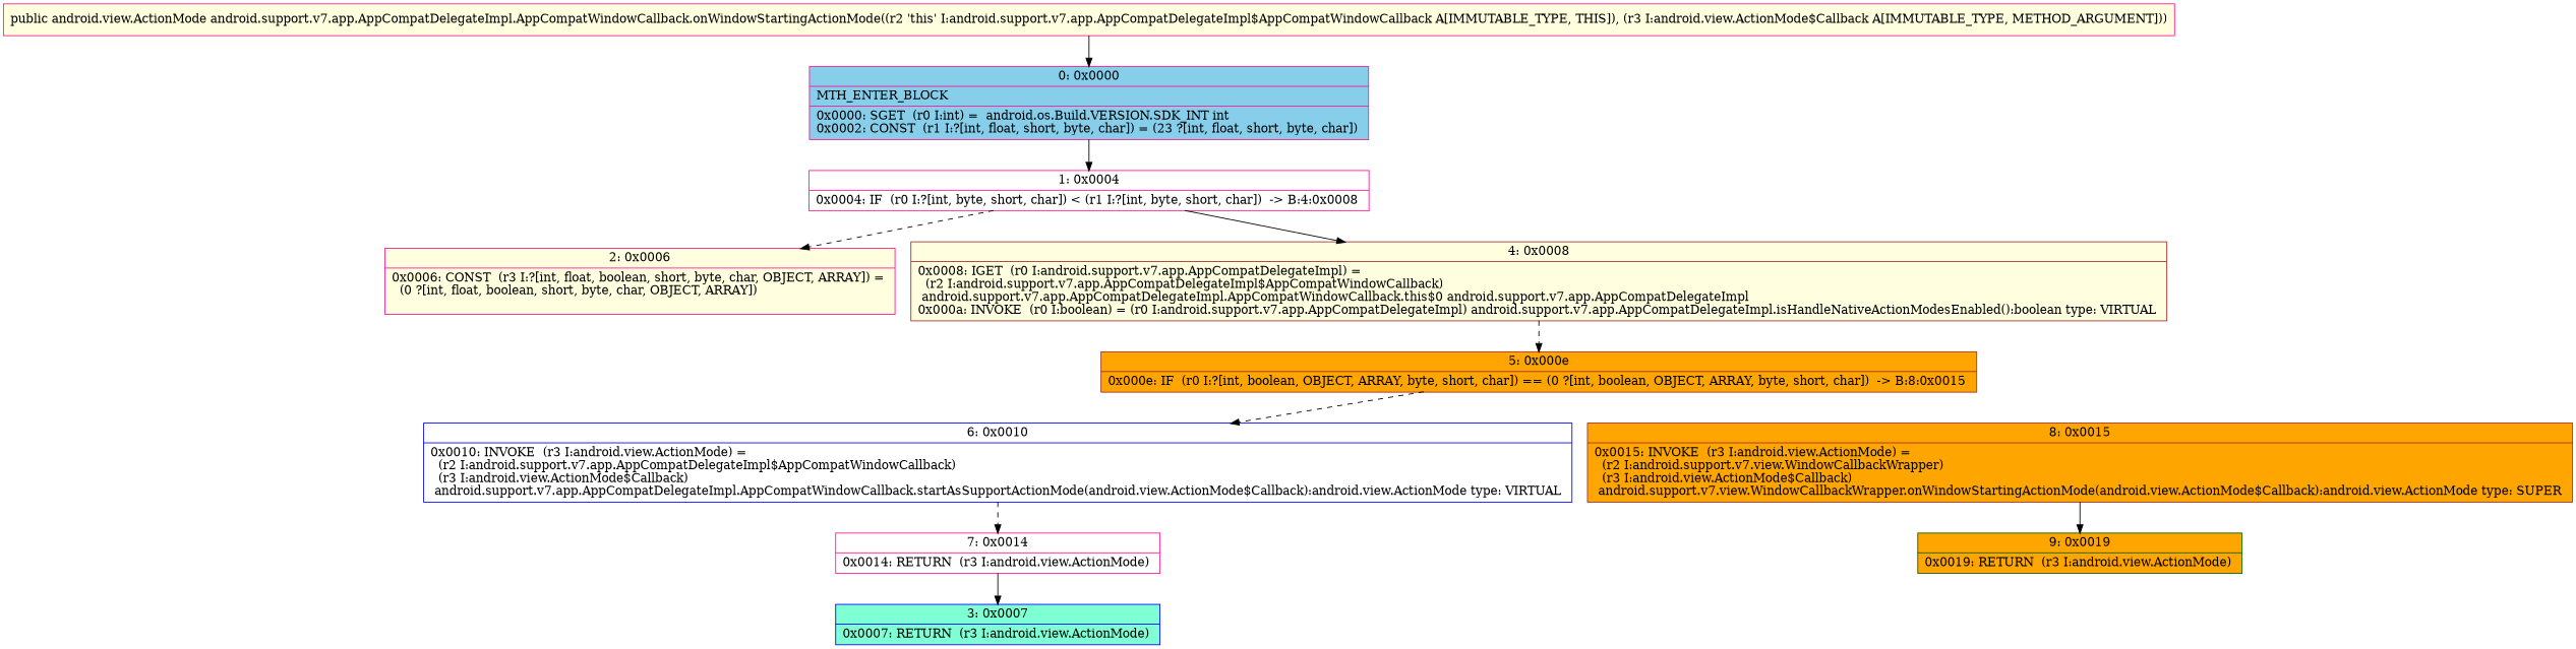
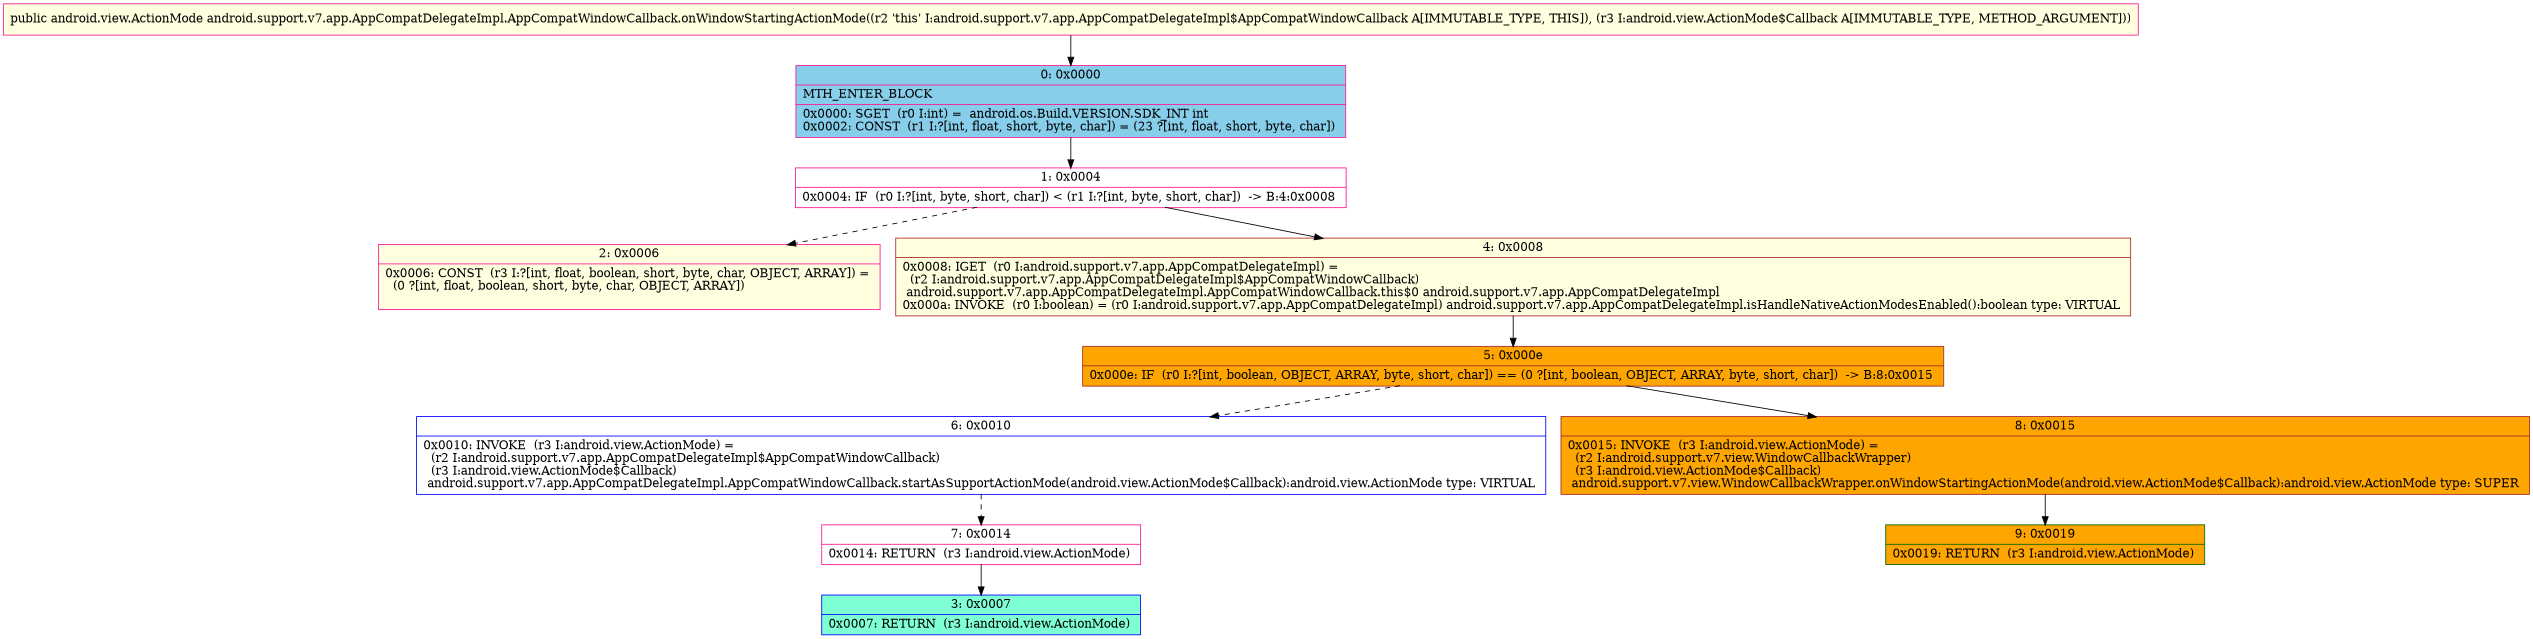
  digraph {
    node [color=deeppink fillcolor=white shape=record style=filled]
    n1 [fillcolor=skyblue label="{0\:\ 0x0000|MTH_ENTER_BLOCK\l|0x0000: SGET  (r0 I:int) =  android.os.Build.VERSION.SDK_INT int \l0x0002: CONST  (r1 I:?[int, float, short, byte, char]) = (23 ?[int, float, short, byte, char]) \l}"]
    n2 [label="{1\:\ 0x0004|0x0004: IF  (r0 I:?[int, byte, short, char]) \< (r1 I:?[int, byte, short, char])  \-\> B:4:0x0008 \l}"]
    n3 [fillcolor=lightyellow label="{2\:\ 0x0006|0x0006: CONST  (r3 I:?[int, float, boolean, short, byte, char, OBJECT, ARRAY]) = \l  (0 ?[int, float, boolean, short, byte, char, OBJECT, ARRAY])\l \l}"]
    n4 [color=brown fillcolor=lightyellow label="{4\:\ 0x0008|0x0008: IGET  (r0 I:android.support.v7.app.AppCompatDelegateImpl) = \l  (r2 I:android.support.v7.app.AppCompatDelegateImpl$AppCompatWindowCallback)\l android.support.v7.app.AppCompatDelegateImpl.AppCompatWindowCallback.this$0 android.support.v7.app.AppCompatDelegateImpl \l0x000a: INVOKE  (r0 I:boolean) = (r0 I:android.support.v7.app.AppCompatDelegateImpl) android.support.v7.app.AppCompatDelegateImpl.isHandleNativeActionModesEnabled():boolean type: VIRTUAL \l}"]
    n5 [color=brown fillcolor=orange label="{5\:\ 0x000e|0x000e: IF  (r0 I:?[int, boolean, OBJECT, ARRAY, byte, short, char]) == (0 ?[int, boolean, OBJECT, ARRAY, byte, short, char])  \-\> B:8:0x0015 \l}"]
    n6 [color=blue fillcolor=aquamarine label="{3\:\ 0x0007|0x0007: RETURN  (r3 I:android.view.ActionMode) \l}"]
    n7 [color=blue label="{6\:\ 0x0010|0x0010: INVOKE  (r3 I:android.view.ActionMode) = \l  (r2 I:android.support.v7.app.AppCompatDelegateImpl$AppCompatWindowCallback)\l  (r3 I:android.view.ActionMode$Callback)\l android.support.v7.app.AppCompatDelegateImpl.AppCompatWindowCallback.startAsSupportActionMode(android.view.ActionMode$Callback):android.view.ActionMode type: VIRTUAL \l}"]
    n8 [color=brown fillcolor=orange label="{8\:\ 0x0015|0x0015: INVOKE  (r3 I:android.view.ActionMode) = \l  (r2 I:android.support.v7.view.WindowCallbackWrapper)\l  (r3 I:android.view.ActionMode$Callback)\l android.support.v7.view.WindowCallbackWrapper.onWindowStartingActionMode(android.view.ActionMode$Callback):android.view.ActionMode type: SUPER \l}"]
    n9 [label="{7\:\ 0x0014|0x0014: RETURN  (r3 I:android.view.ActionMode) \l}"]
    n10 [color=darkgreen fillcolor=orange label="{9\:\ 0x0019|0x0019: RETURN  (r3 I:android.view.ActionMode) \l}"]
    n11 [fillcolor=lightyellow label="{public android.view.ActionMode android.support.v7.app.AppCompatDelegateImpl.AppCompatWindowCallback.onWindowStartingActionMode((r2 'this' I:android.support.v7.app.AppCompatDelegateImpl$AppCompatWindowCallback A[IMMUTABLE_TYPE, THIS]), (r3 I:android.view.ActionMode$Callback A[IMMUTABLE_TYPE, METHOD_ARGUMENT])) }"]
    n1 -> n2
    n2 -> n3 [style=dashed]
    n2 -> n4
-   n4 -> n5 [style=dashed]
+   n4 -> n5
    n5 -> n7 [style=dashed]
+   n5 -> n8
    n7 -> n9 [style=dashed]
    n8 -> n10
    n9 -> n6
    n11 -> n1
  }
